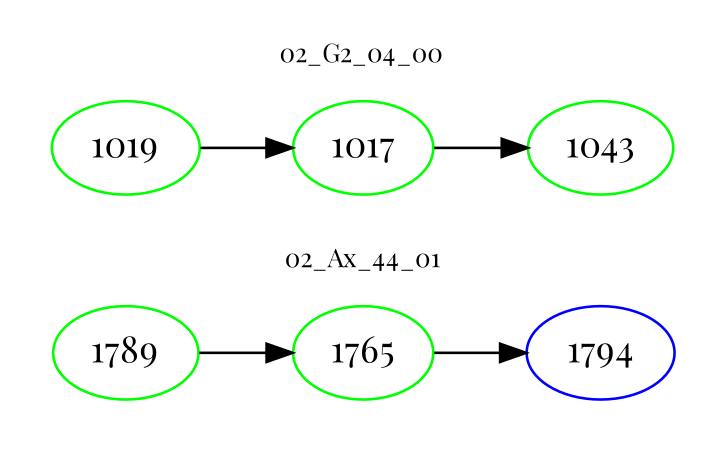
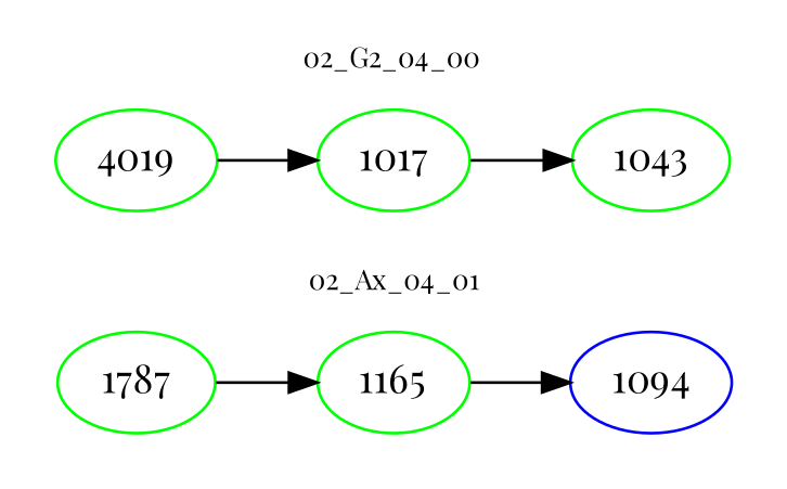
  digraph {
    fontname="Playfair Display"
    rankdir=LR
    node [color=green fontname="Playfair Display"]
    edge [color=black fontname="Playfair Display"]
-   n1 [label=1789]
-   n2 [label=1765]
-   n3 [color=blue label=1794]
-   n4 [label=1019]
+   n1 [label=1787]
+   n2 [label=1165]
+   n3 [color=blue label=1094]
+   n4 [label=4019]
    n5 [label=1017]
    n6 [label=1043]
    subgraph cluster_1 {
      color=white
      fontsize=10
-     label="02_Ax_44_01"
+     label="02_Ax_04_01"
      n1
      n2
      n3
    }
    subgraph cluster_2 {
      color=white
      fontsize=10
      label="02_G2_04_00"
      n4
      n5
      n6
    }
    n1 -> n2
    n2 -> n3
    n4 -> n5
    n5 -> n6
  }
